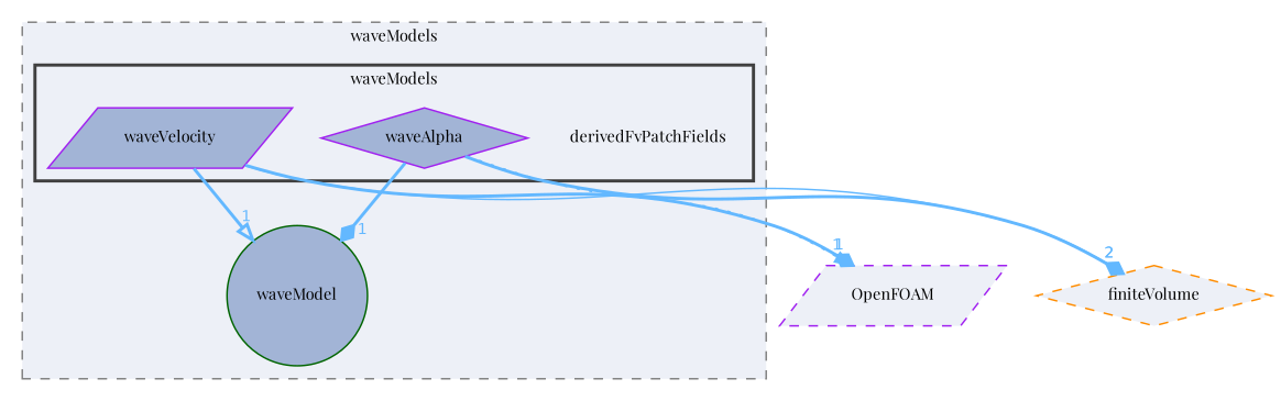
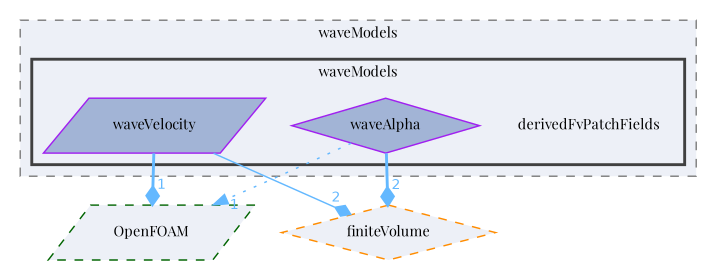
  digraph {
    compound=true
    fontname="Playfair Display"
    node [color=purple fontname="Playfair Display" fontsize=10 shape=diamond fillcolor="#a2b4d6" style=filled]
    edge [arrowhead=diamond color=steelblue1 fontcolor=steelblue1 fontname="Playfair Display" fontsize=10 headlabel=1 labeldistance=1.5 labelfontname=Helvetica labelfontsize=10 style=bold]
    n1 [color=darkgreen height=0.2 label=derivedFvPatchFields shape=plaintext width=0.4 fillcolor="" style=""]
    n2 [height=0.2 label=waveAlpha width=0.4]
    n3 [height=0.2 label=waveVelocity shape=parallelogram width=0.4]
-   n4 [color=darkgreen height=0.2 label=waveModel shape=circle width=0.4]
-   n5 [fillcolor="#edf0f7" height=0.2 label=OpenFOAM shape=parallelogram style="filled,dashed" width=0.4]
+   n5 [color=darkgreen fillcolor="#edf0f7" height=0.2 label=OpenFOAM shape=parallelogram style="filled,dashed" width=0.4]
    n6 [color=darkorange fillcolor="#edf0f7" height=0.2 label=finiteVolume style="filled,dashed" width=0.4]
    subgraph cluster_1 {
      bgcolor="#edf0f7"
      fontsize=10
      label=waveModels
      pencolor=grey50
      style="filled,dashed"
-     n4
      subgraph cluster_2 {
        bgcolor="#edf0f7"
        fontsize=10
        label=waveModels
        pencolor=grey25
        style="filled,bold"
        n1
        n2
        n3
      }
    }
-   n2 -> n4
    n2 -> n5 [arrowhead=normal style=dotted]
    n2 -> n6 [headlabel=2]
-   n3 -> n4 [arrowhead=onormal]
    n3 -> n5
    n3 -> n6 [headlabel=2 style=solid]
  }
